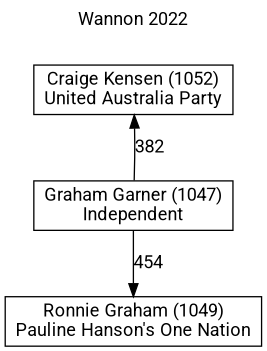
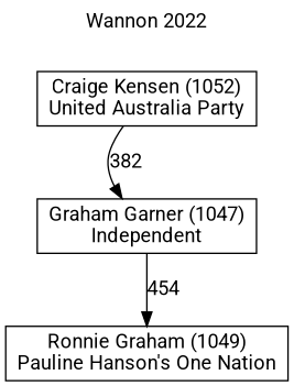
  digraph {
    fontname=Roboto
    label="Wannon 2022"
    labelloc=t
    mclimit=10
    node [fontname=Roboto shape=box]
    edge [fontname=Roboto]
    n1 [label="Craige Kensen (1052)\nUnited Australia Party"]
    n2 [label="Ronnie Graham (1049)\nPauline Hanson's One Nation"]
    n3 [label="Graham Garner (1047)\nIndependent"]
-   n3 -> n1 [label=382]
+   n1 -> n3 [label=382]
    n3 -> n2 [label=454]
  }
